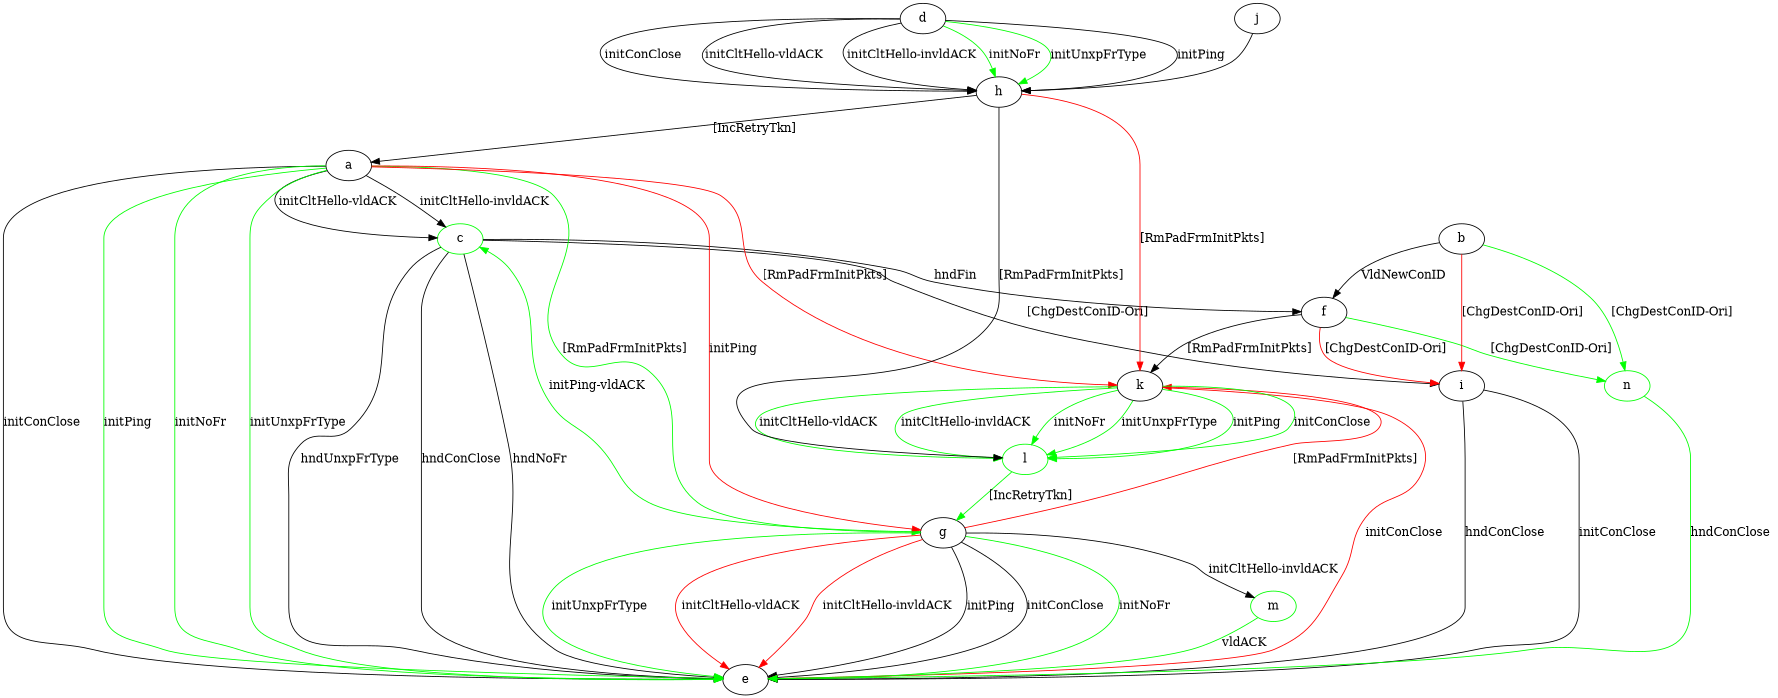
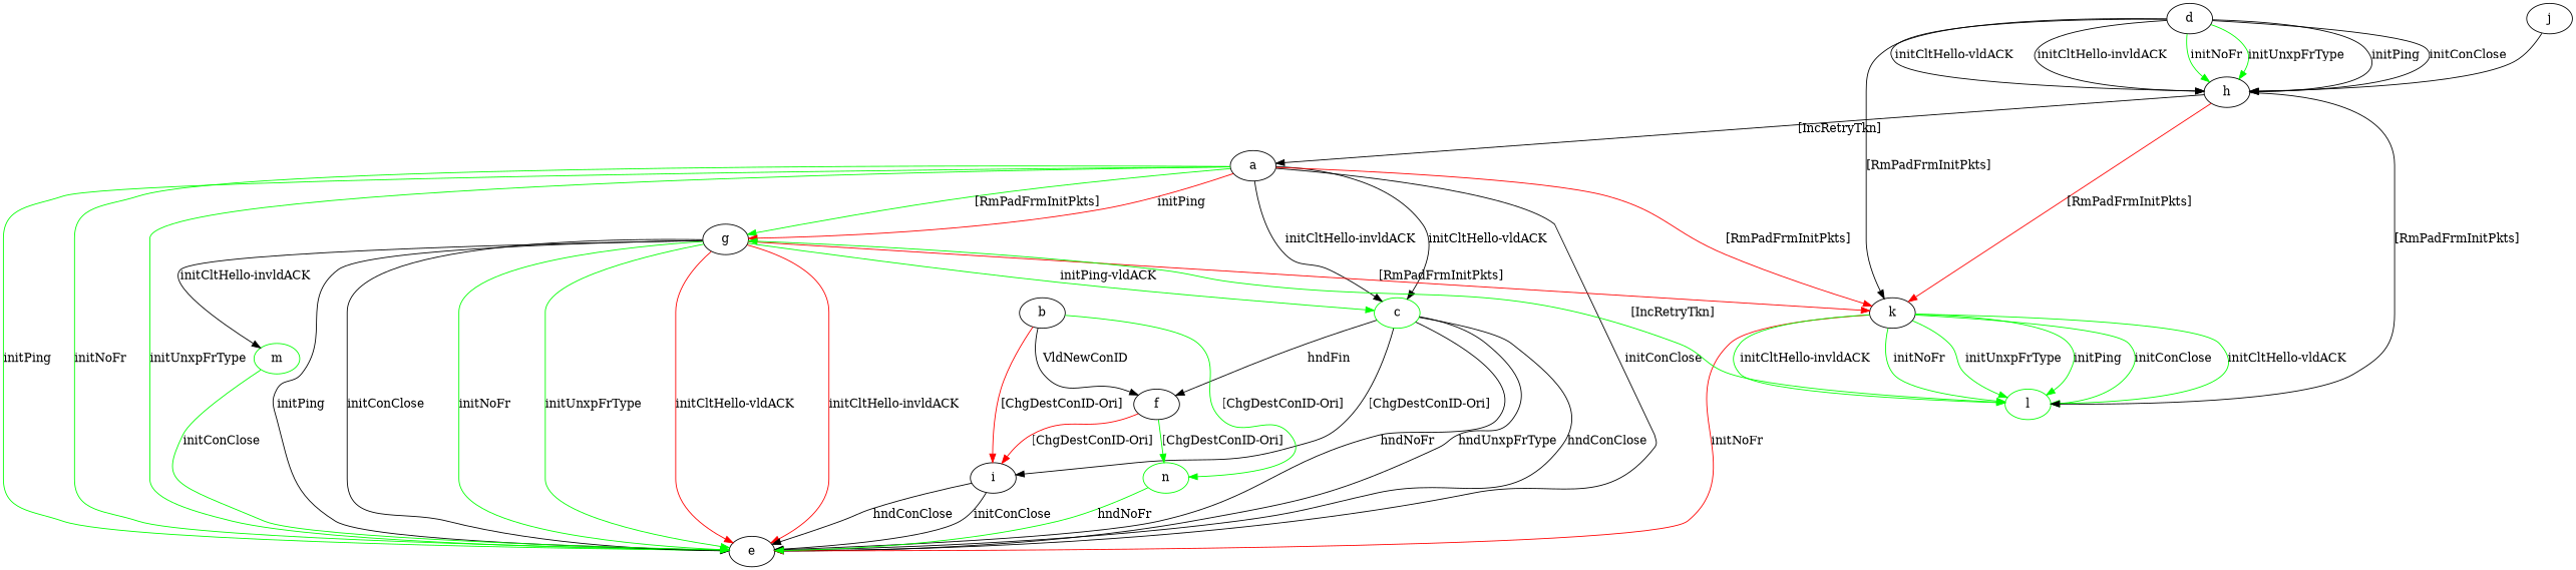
  digraph {
    fontname="DejaVu Serif"
    node [fontname="DejaVu Serif"]
    edge [fontname="DejaVu Serif"]
    c [color=green]
    a
    e
    g
    k
    i
    f
    m [color=green]
    l [color=green]
    n [color=green]
    b
    d
    h
    j
    c -> e [label="hndNoFr "]
    c -> e [label="hndUnxpFrType "]
    c -> e [label="hndConClose "]
    c -> i [label="[ChgDestConID-Ori] "]
    c -> f [label="hndFin "]
    a -> c [label="initCltHello-vldACK "]
    a -> c [label="initCltHello-invldACK "]
    a -> e [label="initConClose "]
    a -> e [color=green label="initPing "]
    a -> e [color=green label="initNoFr "]
    a -> e [color=green label="initUnxpFrType "]
    a -> g [color=green label="[RmPadFrmInitPkts] "]
    a -> g [color=red label="initPing "]
    a -> k [color=red label="[RmPadFrmInitPkts] "]
    g -> c [color=green label="initPing-vldACK "]
    g -> e [label="initPing "]
    g -> e [label="initConClose "]
    g -> e [color=green label="initNoFr "]
    g -> e [color=green label="initUnxpFrType "]
    g -> e [color=red label="initCltHello-vldACK "]
    g -> e [color=red label="initCltHello-invldACK "]
    g -> k [color=red label="[RmPadFrmInitPkts] "]
    g -> m [color=black label="initCltHello-invldACK "]
-   k -> e [color=red label="initConClose "]
+   k -> e [color=red label="initNoFr "]
    k -> l [color=green label="initPing "]
    k -> l [color=green label="initConClose "]
    k -> l [color=green label="initCltHello-vldACK "]
    k -> l [color=green label="initCltHello-invldACK "]
    k -> l [color=green label="initNoFr "]
    k -> l [color=green label="initUnxpFrType "]
    i -> e [label="initConClose "]
    i -> e [label="hndConClose "]
    f -> i [color=red label="[ChgDestConID-Ori] "]
    f -> n [color=green label="[ChgDestConID-Ori] "]
-   m -> e [color=green label="vldACK "]
+   m -> e [color=green label="initConClose "]
    l -> g [color=green label="[IncRetryTkn] "]
-   n -> e [color=green label="hndConClose "]
+   n -> e [color=green label="hndNoFr "]
    b -> i [color=red label="[ChgDestConID-Ori] "]
    b -> f [label="VldNewConID "]
    b -> n [color=green label="[ChgDestConID-Ori] "]
-   f -> k [label="[RmPadFrmInitPkts] "]
+   d -> k [label="[RmPadFrmInitPkts] "]
    d -> h [label="initPing "]
    d -> h [label="initConClose "]
    d -> h [label="initCltHello-vldACK "]
    d -> h [label="initCltHello-invldACK "]
    d -> h [color=green label="initNoFr "]
    d -> h [color=green label="initUnxpFrType "]
    h -> a [label="[IncRetryTkn] "]
    h -> k [color=red label="[RmPadFrmInitPkts] "]
    h -> l [color=black label="[RmPadFrmInitPkts] "]
    j -> h
  }
